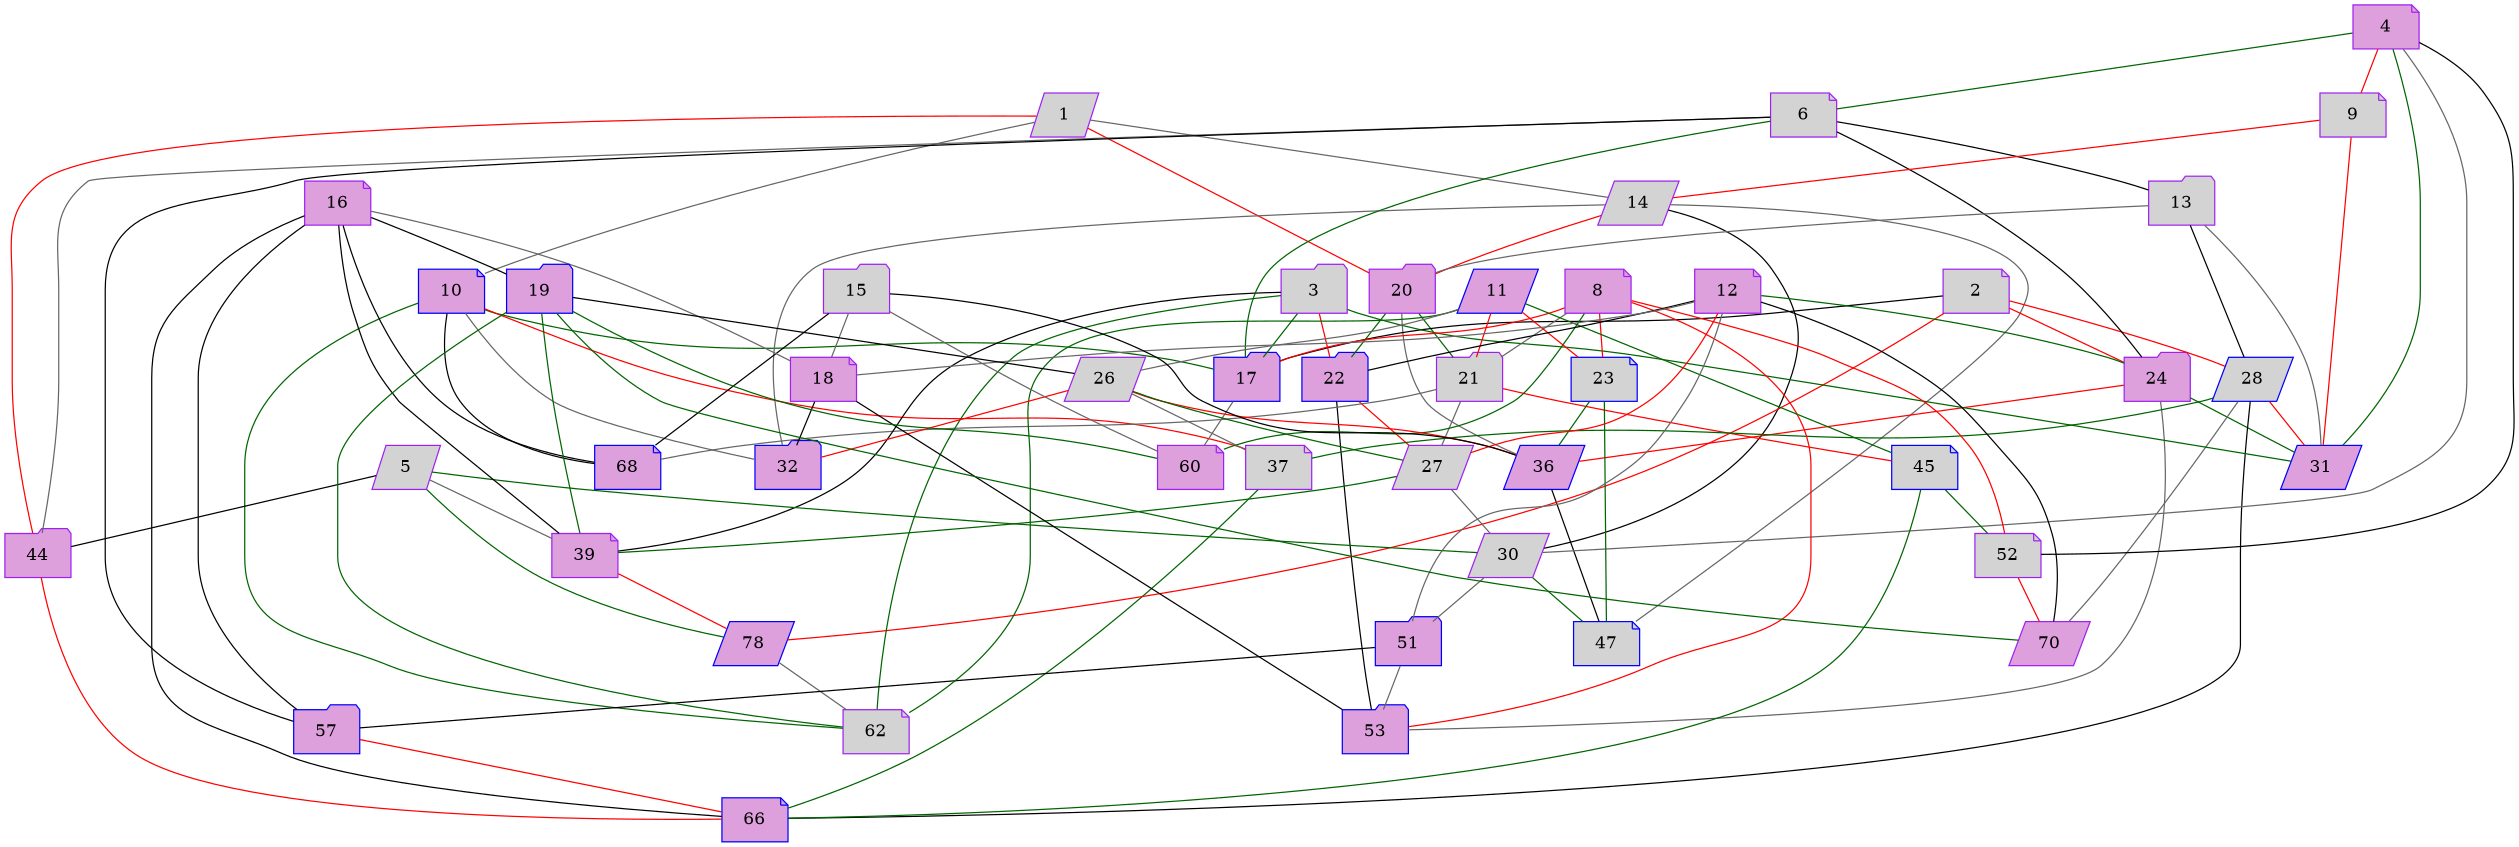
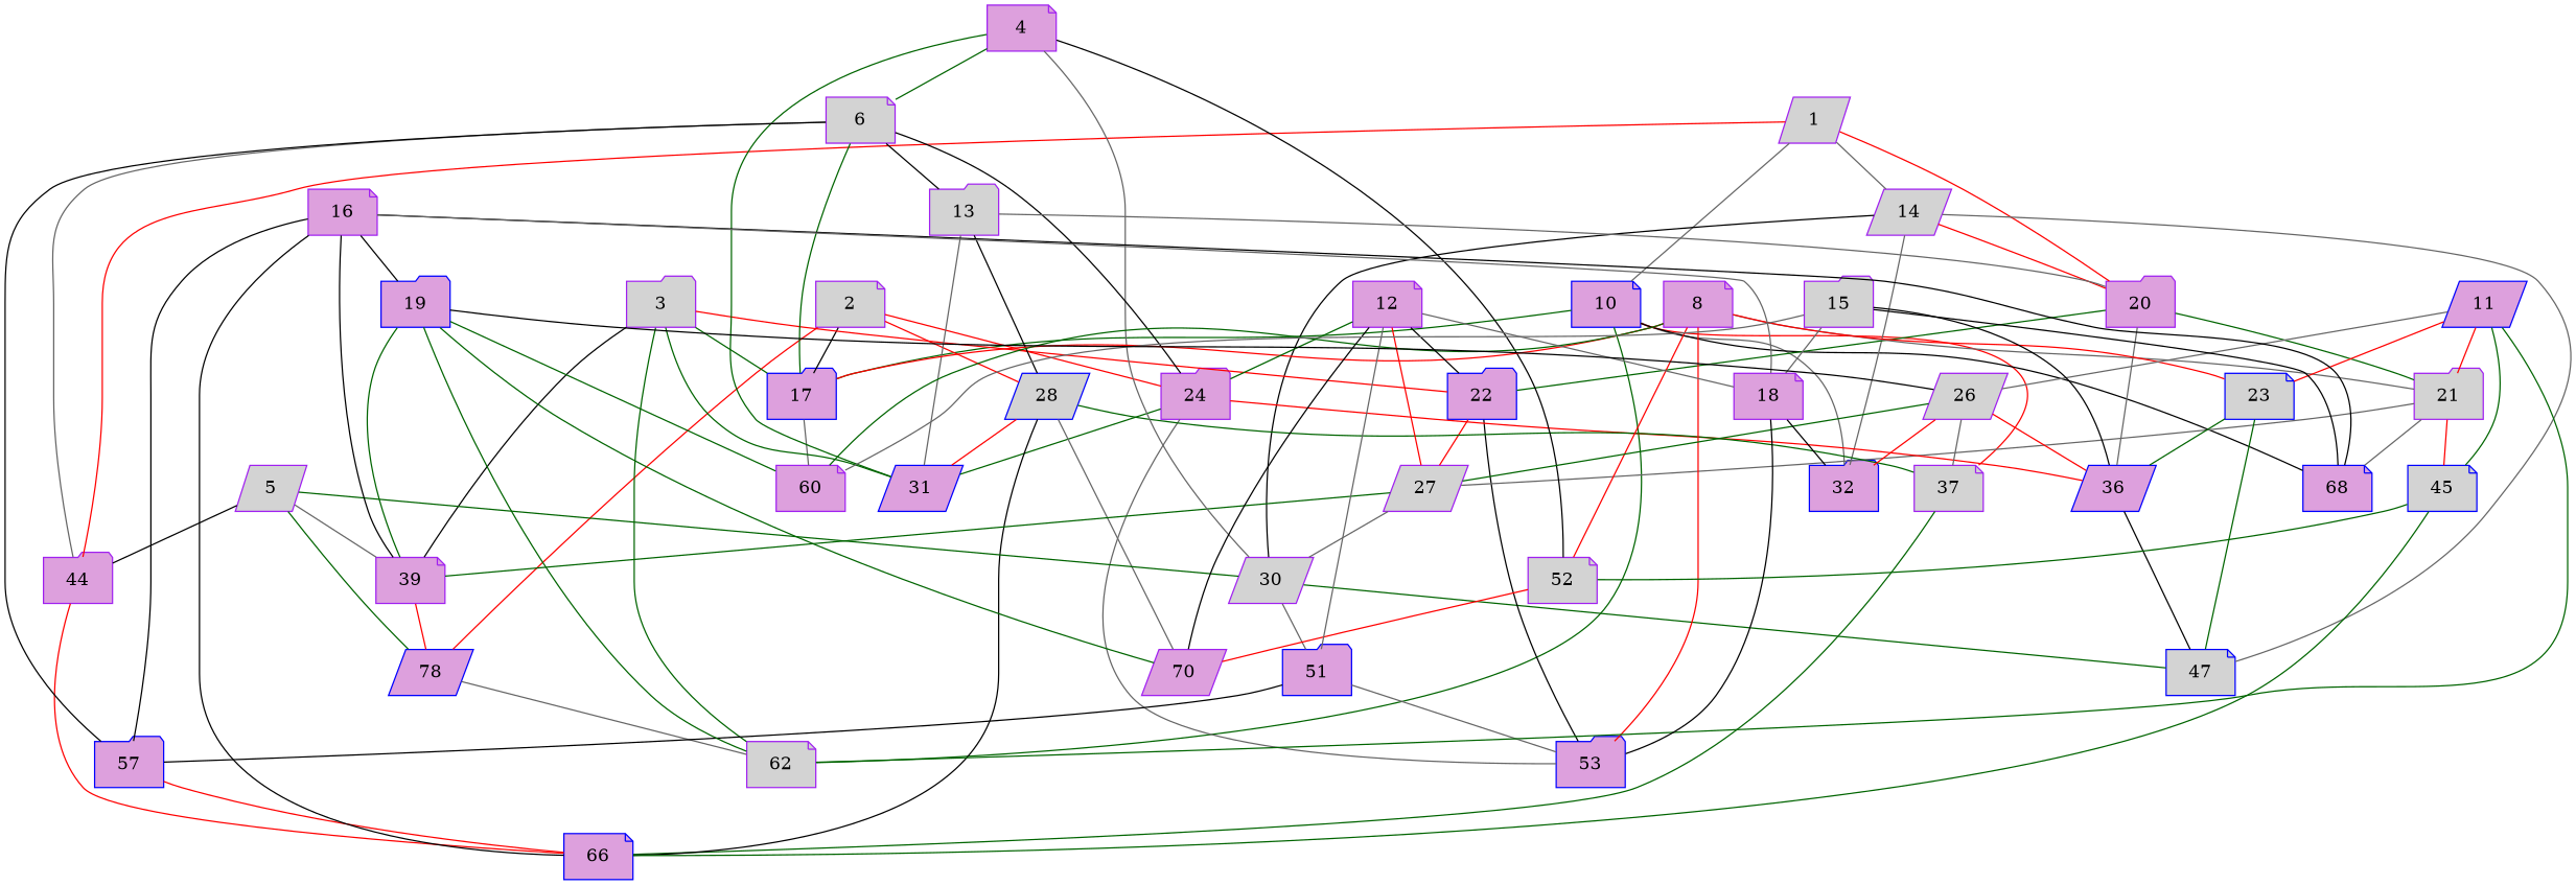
  graph {
    node [color=purple fillcolor=plum shape=note style=filled]
    edge [color=darkgreen]
    10 [color=blue super="+55"]
    17 [color=blue shape=folder super="+65"]
    62 [fillcolor=lightgrey super="+63"]
    32 [color=blue shape=folder]
    37 [fillcolor=lightgrey]
    68 [color=blue]
    1 [fillcolor=lightgrey shape=parallelogram]
    14 [fillcolor=lightgrey shape=parallelogram super="+29"]
    20 [shape=folder super="+49"]
    44 [shape=folder]
    30 [fillcolor=lightgrey shape=parallelogram super="+50"]
    47 [color=blue fillcolor=lightgrey]
    22 [color=blue shape=folder super="+25"]
    21 [fillcolor=lightgrey shape=folder super="+56"]
    36 [color=blue shape=parallelogram super="+59"]
    66 [color=blue super="+71"]
    60
    2 [fillcolor=lightgrey]
    24 [shape=folder super="+64"]
    28 [color=blue fillcolor=lightgrey shape=parallelogram super="+43"]
    n21 [color=blue label=78 shape=parallelogram]
    31 [color=blue shape=parallelogram super="+42"]
    53 [color=blue shape=folder super="+54"]
    70 [shape=parallelogram]
    3 [fillcolor=lightgrey shape=folder super="+7"]
    39 [super="+61"]
    27 [fillcolor=lightgrey shape=parallelogram super="+34"]
    4 [super="+67"]
    6 [fillcolor=lightgrey super="+41"]
-   9 [fillcolor=lightgrey]
    52 [fillcolor=lightgrey]
    13 [fillcolor=lightgrey shape=folder]
    57 [color=blue shape=folder]
    51 [color=blue shape=folder]
    5 [fillcolor=lightgrey shape=parallelogram]
    8 [super="+40"]
    23 [color=blue fillcolor=lightgrey]
    45 [color=blue fillcolor=lightgrey]
    11 [color=blue shape=parallelogram super="+35"]
    26 [fillcolor=lightgrey shape=parallelogram super="+33"]
    12 [super="+48"]
    18 [super="+38"]
    15 [fillcolor=lightgrey shape=folder]
    16 [super="+69"]
    19 [color=blue shape=folder super="+46"]
    10 -- 17
    10 -- 62
    10 -- 32 [color=gray40]
    10 -- 37 [color=red]
    10 -- 68 [color=black]
    17 -- 60 [color=gray40]
    37 -- 66
    1 -- 10 [color=gray40]
    1 -- 14 [color=gray40]
    1 -- 20 [color=red]
    1 -- 44 [color=red]
    14 -- 32 [color=gray40]
    14 -- 20 [color=red]
    14 -- 30 [color=black]
    14 -- 47 [color=gray40]
    20 -- 22
    20 -- 21
    20 -- 36 [color=gray40]
    44 -- 66 [color=red]
    30 -- 47
    30 -- 51 [color=gray40]
    22 -- 53 [color=black]
    22 -- 27 [color=red]
    21 -- 68 [color=gray40]
    21 -- 27 [color=gray40]
    21 -- 45 [color=red]
    36 -- 47 [color=black]
    2 -- 17 [color=black]
    2 -- 24 [color=red]
    2 -- 28 [color=red]
    2 -- n21 [color=red]
    24 -- 36 [color=red]
    24 -- 31
    24 -- 53 [color=gray40]
    28 -- 37
    28 -- 66 [color=black]
    28 -- 31 [color=red]
    28 -- 70 [color=gray40]
    n21 -- 62 [color=gray40]
    3 -- 17
    3 -- 62
    3 -- 22 [color=red weight=2]
    3 -- 31
    3 -- 39 [color=black]
    39 -- n21 [color=red]
    27 -- 30 [color=gray40]
    27 -- 39
    4 -- 30 [color=gray40]
    4 -- 31
    4 -- 6
-   4 -- 9 [color=red weight=2]
    4 -- 52 [color=black]
    6 -- 17
    6 -- 44 [color=gray40]
    6 -- 24 [color=black]
    6 -- 13 [color=black]
    6 -- 57 [color=black]
-   9 -- 14 [color=red]
-   9 -- 31 [color=red]
    52 -- 70 [color=red]
    13 -- 20 [color=gray40]
    13 -- 28 [color=black]
    13 -- 31 [color=gray40]
    57 -- 66 [color=red]
    51 -- 53 [color=gray40]
    51 -- 57 [color=black]
    5 -- 44 [color=black]
    5 -- 30
    5 -- n21
    5 -- 39 [color=gray40]
    8 -- 17 [color=red]
    8 -- 21 [color=gray40]
    8 -- 60
    8 -- 53 [color=red]
    8 -- 52 [color=red]
    8 -- 23 [color=red]
    23 -- 47
    23 -- 36
    45 -- 66
    45 -- 52
    11 -- 62 [weight=2]
    11 -- 21 [color=red]
    11 -- 23 [color=red]
    11 -- 45
    11 -- 26 [color=gray40]
    26 -- 32 [color=red]
    26 -- 37 [color=gray40]
    26 -- 36 [color=red]
    26 -- 27
    12 -- 22 [color=black]
    12 -- 24
    12 -- 70 [color=black]
    12 -- 27 [color=red]
    12 -- 51 [color=gray40]
    12 -- 18 [color=gray40]
    18 -- 32 [color=black]
    18 -- 53 [color=black weight=2]
    15 -- 68 [color=black]
    15 -- 36 [color=black]
    15 -- 60 [color=gray40]
    15 -- 18 [color=gray40]
    16 -- 68 [color=black]
    16 -- 66 [color=black]
    16 -- 39 [color=black]
    16 -- 57 [color=black]
    16 -- 18 [color=gray40]
    16 -- 19 [color=black]
    19 -- 62
    19 -- 60
    19 -- 70
    19 -- 39
    19 -- 26 [color=black]
  }
